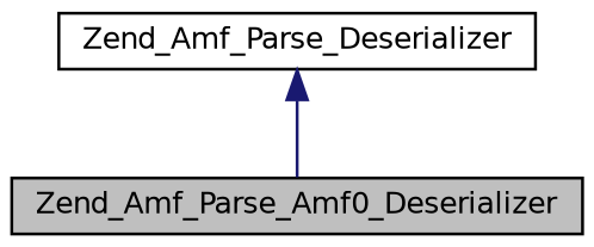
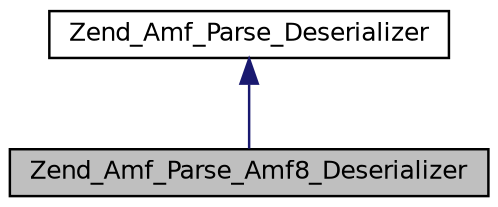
  digraph {
    node [color=black fontname=Helvetica fontsize=10 shape=record style=filled]
-   n1 [fillcolor=grey75 fontcolor=black height=0.2 label=Zend_Amf_Parse_Amf0_Deserializer width=0.4]
+   n1 [fillcolor=grey75 fontcolor=black height=0.2 label=Zend_Amf_Parse_Amf8_Deserializer width=0.4]
    n2 [fillcolor=white height=0.2 label=Zend_Amf_Parse_Deserializer width=0.4]
    n2 -> n1 [color=midnightblue dir=back fontname=Helvetica fontsize=10 labelfontname=Helvetica labelfontsize=10 style=solid]
  }
